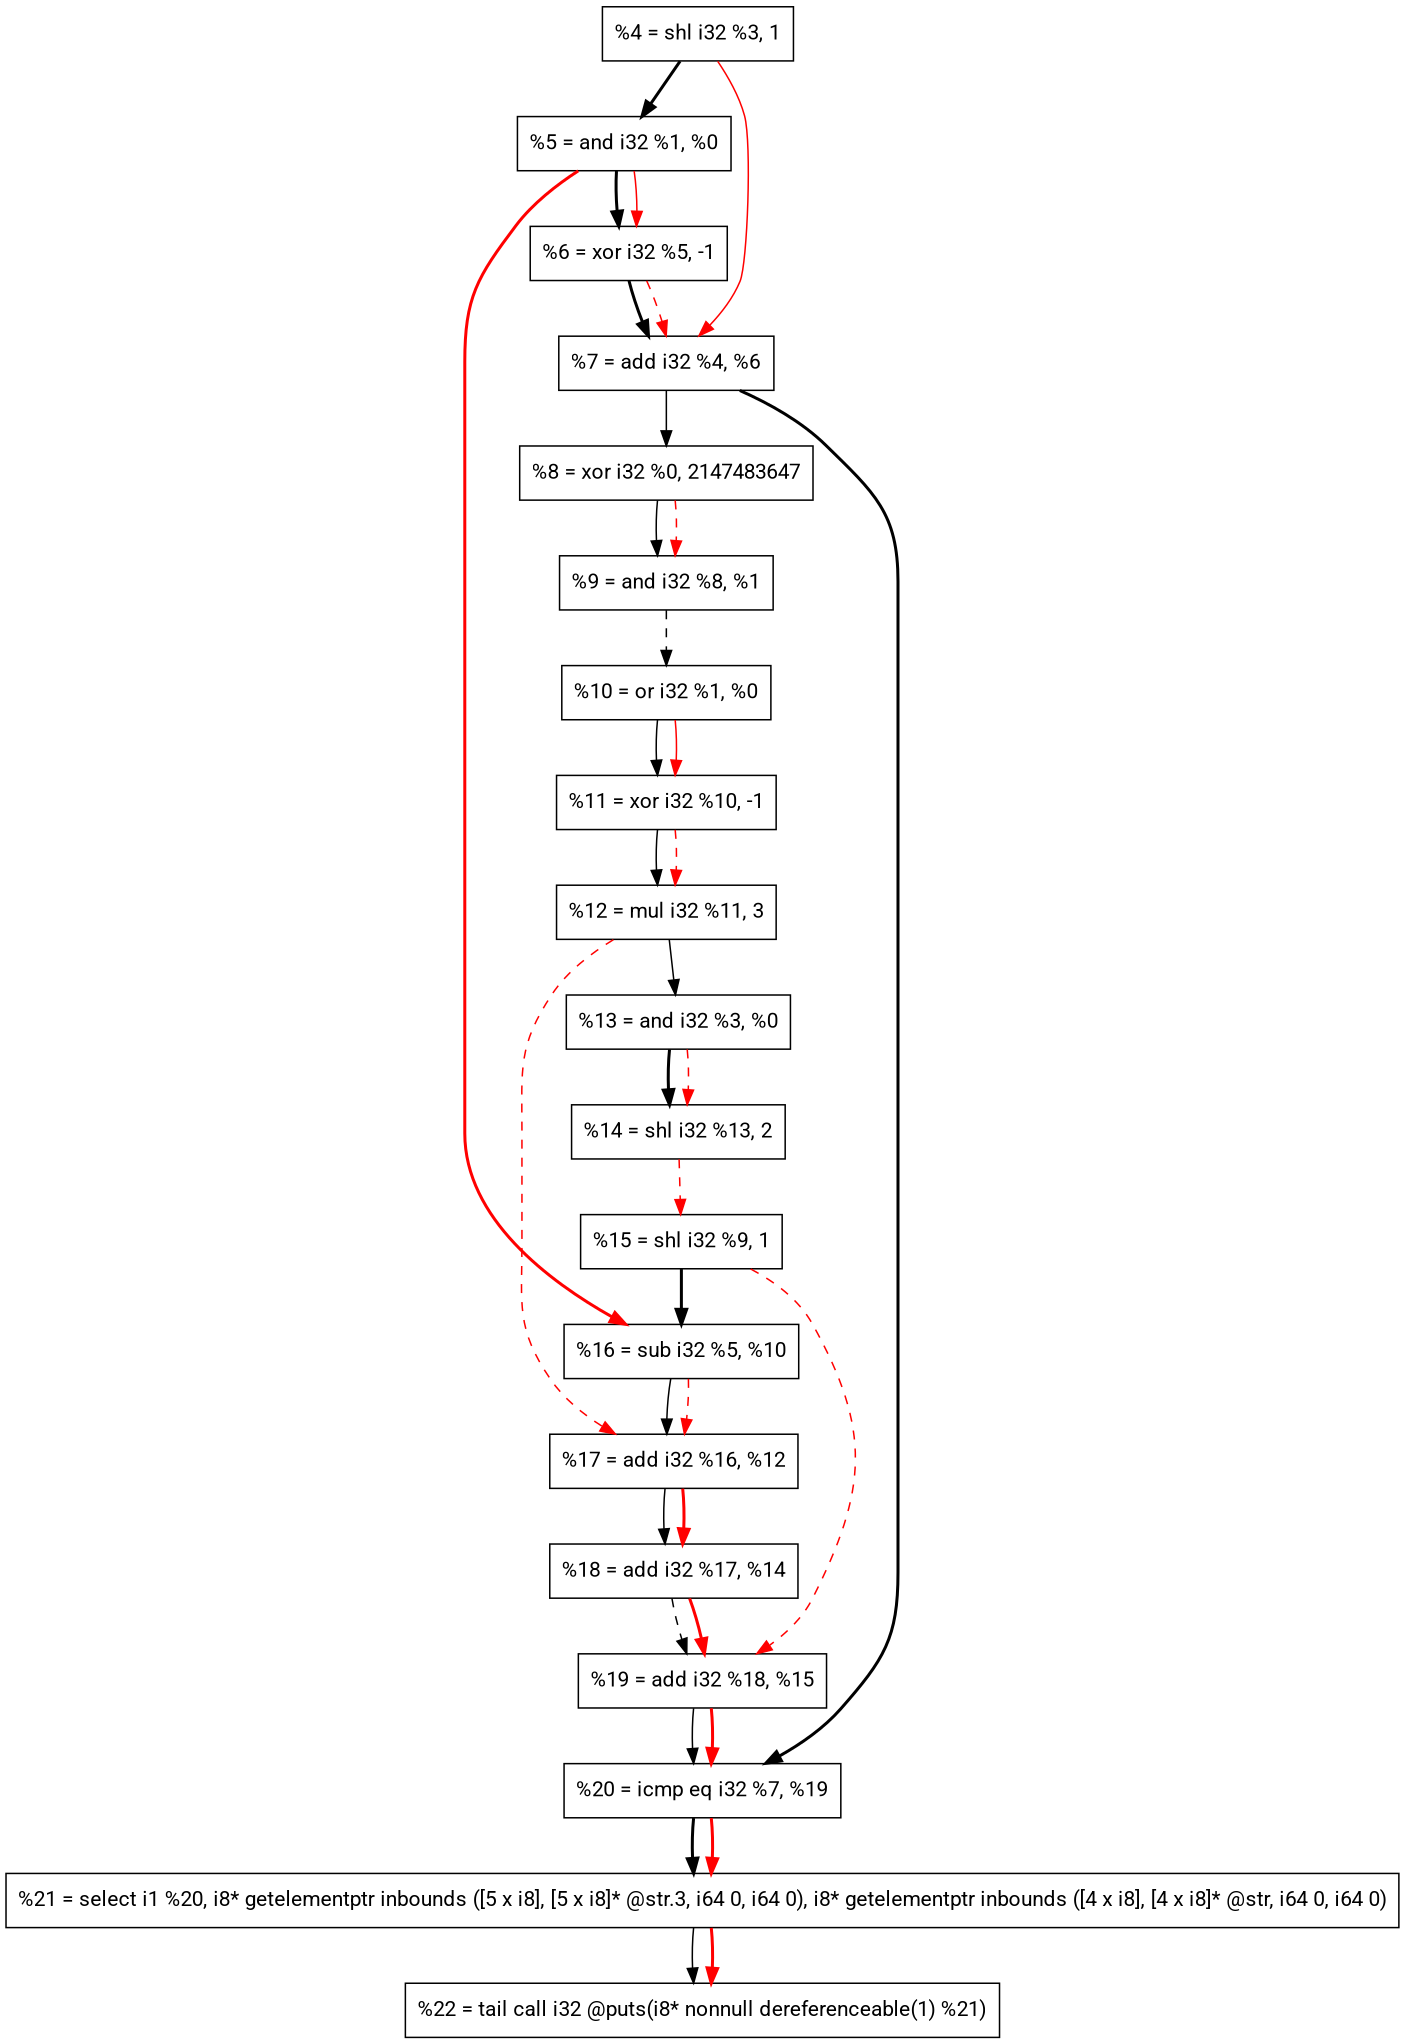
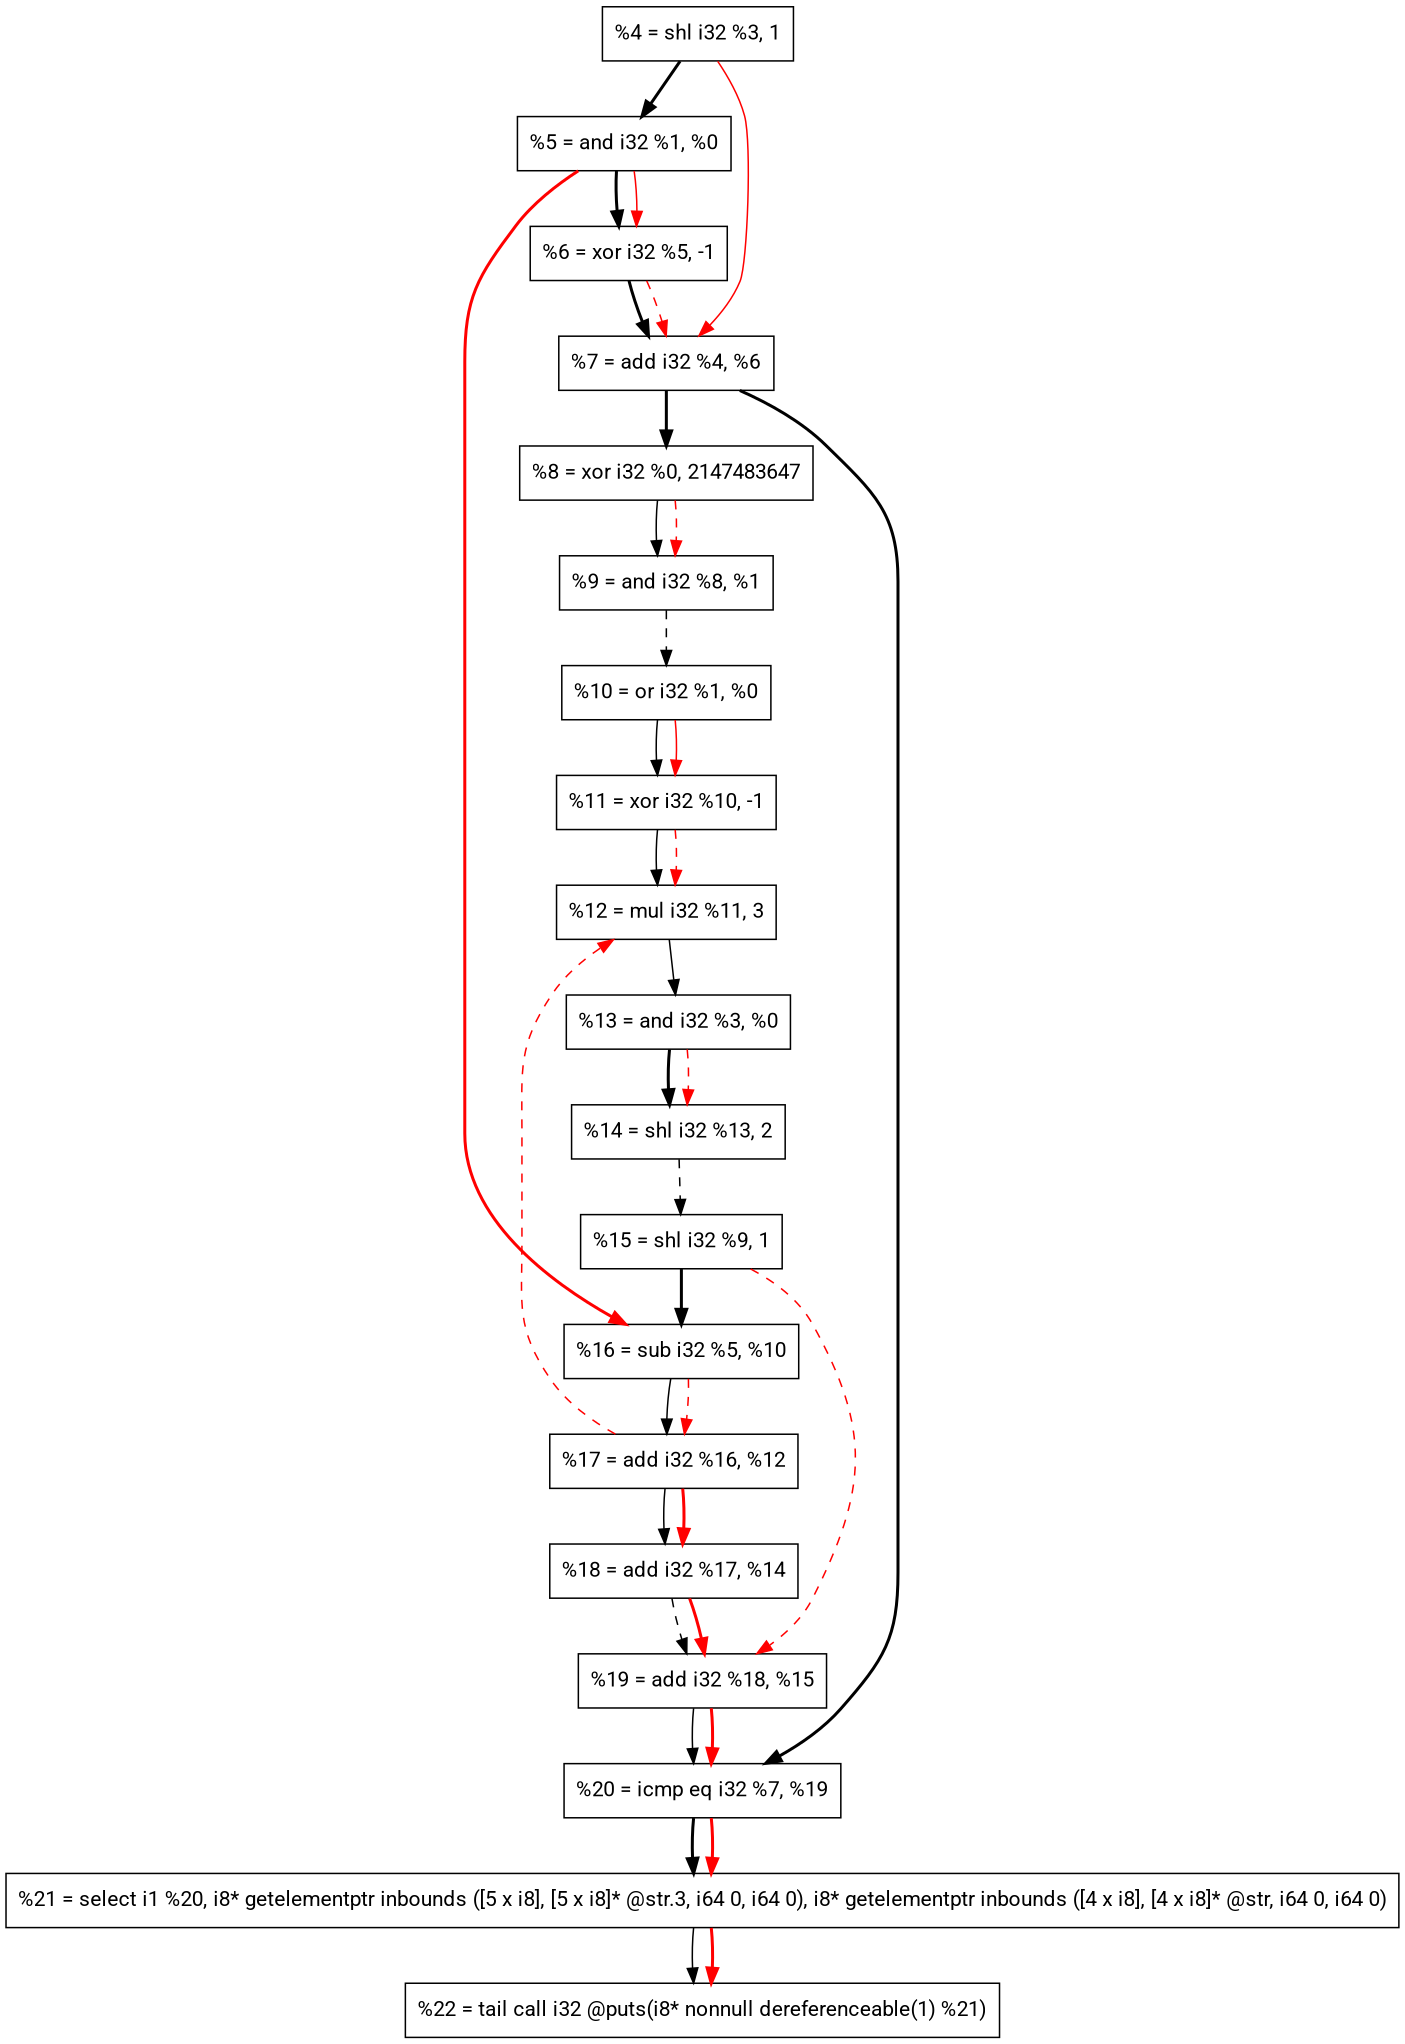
  digraph {
    fontname=Roboto
    node [fontname=Roboto shape=record]
    edge [fontname=Roboto style=bold]
    n1 [label="  %4 = shl i32 %3, 1"]
    n2 [label="  %5 = and i32 %1, %0"]
    n3 [label="  %7 = add i32 %4, %6"]
    n4 [label="  %13 = and i32 %3, %0"]
    n5 [label="  %14 = shl i32 %13, 2"]
    n6 [label="  %6 = xor i32 %5, -1"]
    n7 [label="  %16 = sub i32 %5, %10"]
    n8 [label="  %8 = xor i32 %0, 2147483647"]
    n9 [label="  %20 = icmp eq i32 %7, %19"]
    n10 [label="  %17 = add i32 %16, %12"]
    n11 [label="  %9 = and i32 %8, %1"]
    n12 [label="  %21 = select i1 %20, i8* getelementptr inbounds ([5 x i8], [5 x i8]* @str.3, i64 0, i64 0), i8* getelementptr inbounds ([4 x i8], [4 x i8]* @str, i64 0, i64 0)"]
    n13 [label="  %10 = or i32 %1, %0"]
    n14 [label="  %11 = xor i32 %10, -1"]
    n15 [label="  %15 = shl i32 %9, 1"]
    n16 [label="  %19 = add i32 %18, %15"]
    n17 [label="  %12 = mul i32 %11, 3"]
    n18 [label="  %18 = add i32 %17, %14"]
    n19 [label="  %22 = tail call i32 @puts(i8* nonnull dereferenceable(1) %21)"]
    n1 -> n2
    n1 -> n3 [color=red style=solid]
    n2 -> n6
    n2 -> n6 [color=red style=solid]
    n2 -> n7 [color=red]
-   n3 -> n8 [style=solid]
+   n3 -> n8
    n3 -> n9 [color=black]
    n4 -> n5
    n4 -> n5 [color=red style=dashed]
-   n5 -> n15 [style=dashed color=red]
+   n5 -> n15 [style=dashed]
    n6 -> n3
    n6 -> n3 [color=red style=dashed]
    n7 -> n10 [style=solid]
    n7 -> n10 [color=red style=dashed]
    n8 -> n11 [style=solid]
    n8 -> n11 [color=red style=dashed]
    n9 -> n12
    n9 -> n12 [color=red]
    n10 -> n18 [style=solid]
    n10 -> n18 [color=red]
    n11 -> n13 [style=dashed]
    n12 -> n19 [style=solid]
    n12 -> n19 [color=red]
    n13 -> n14 [style=solid]
    n13 -> n14 [color=red style=solid]
    n14 -> n17 [style=solid]
    n14 -> n17 [color=red style=dashed]
    n15 -> n7
    n15 -> n16 [color=red style=dashed]
    n16 -> n9 [style=solid]
    n16 -> n9 [color=red]
    n17 -> n4 [style=solid]
-   n17 -> n10 [color=red style=dashed]
+   n10 -> n17 [color=red style=dashed]
    n18 -> n16 [style=dashed]
    n18 -> n16 [color=red]
  }
